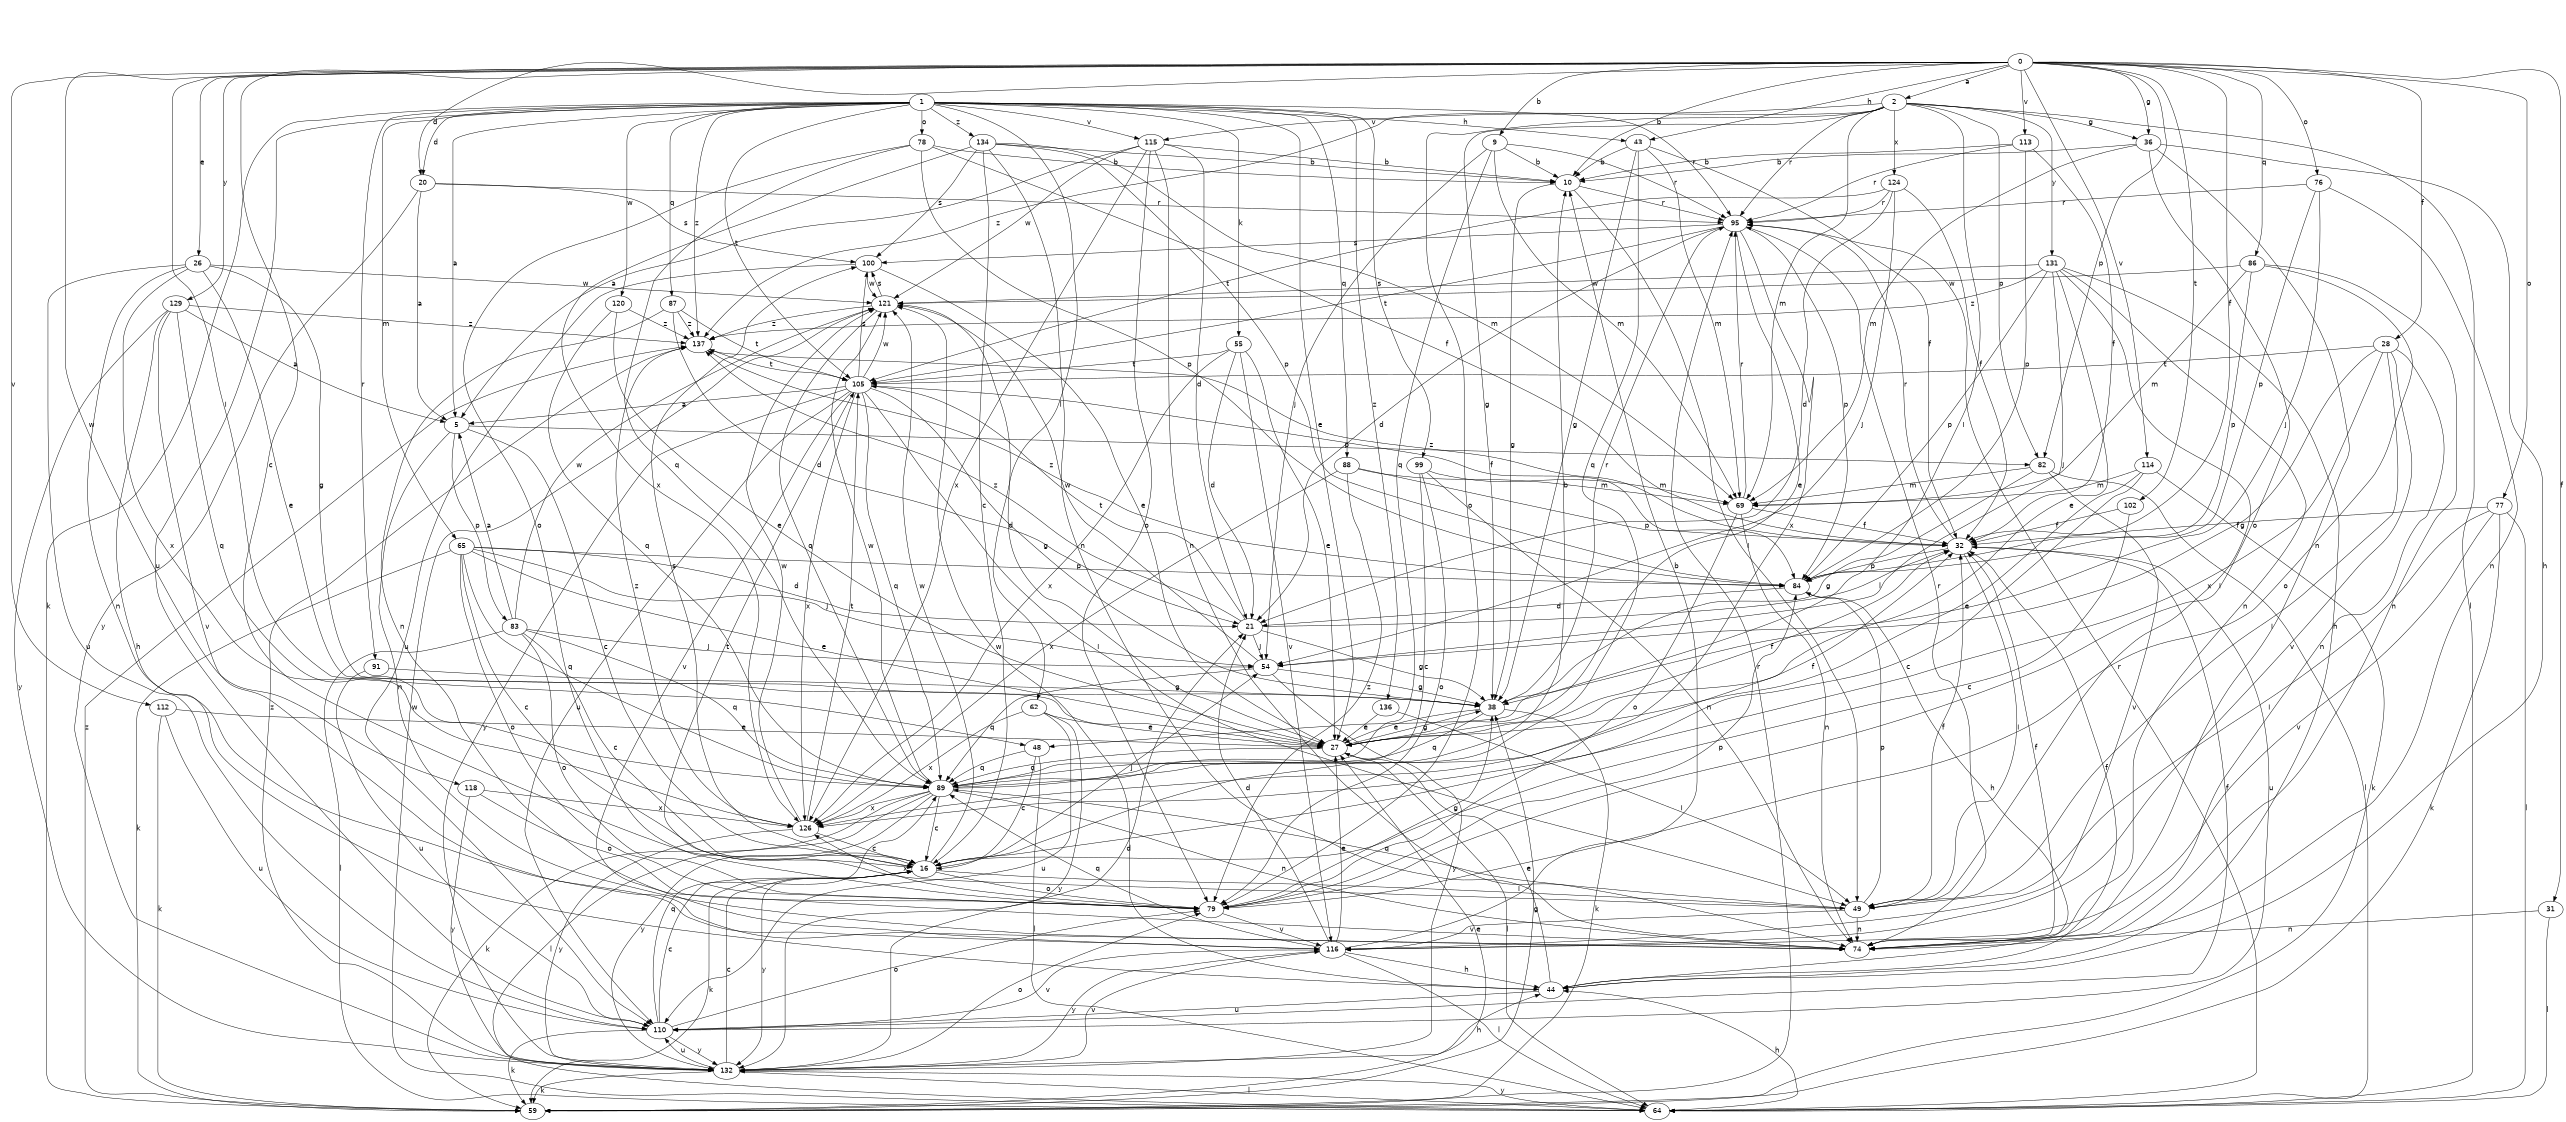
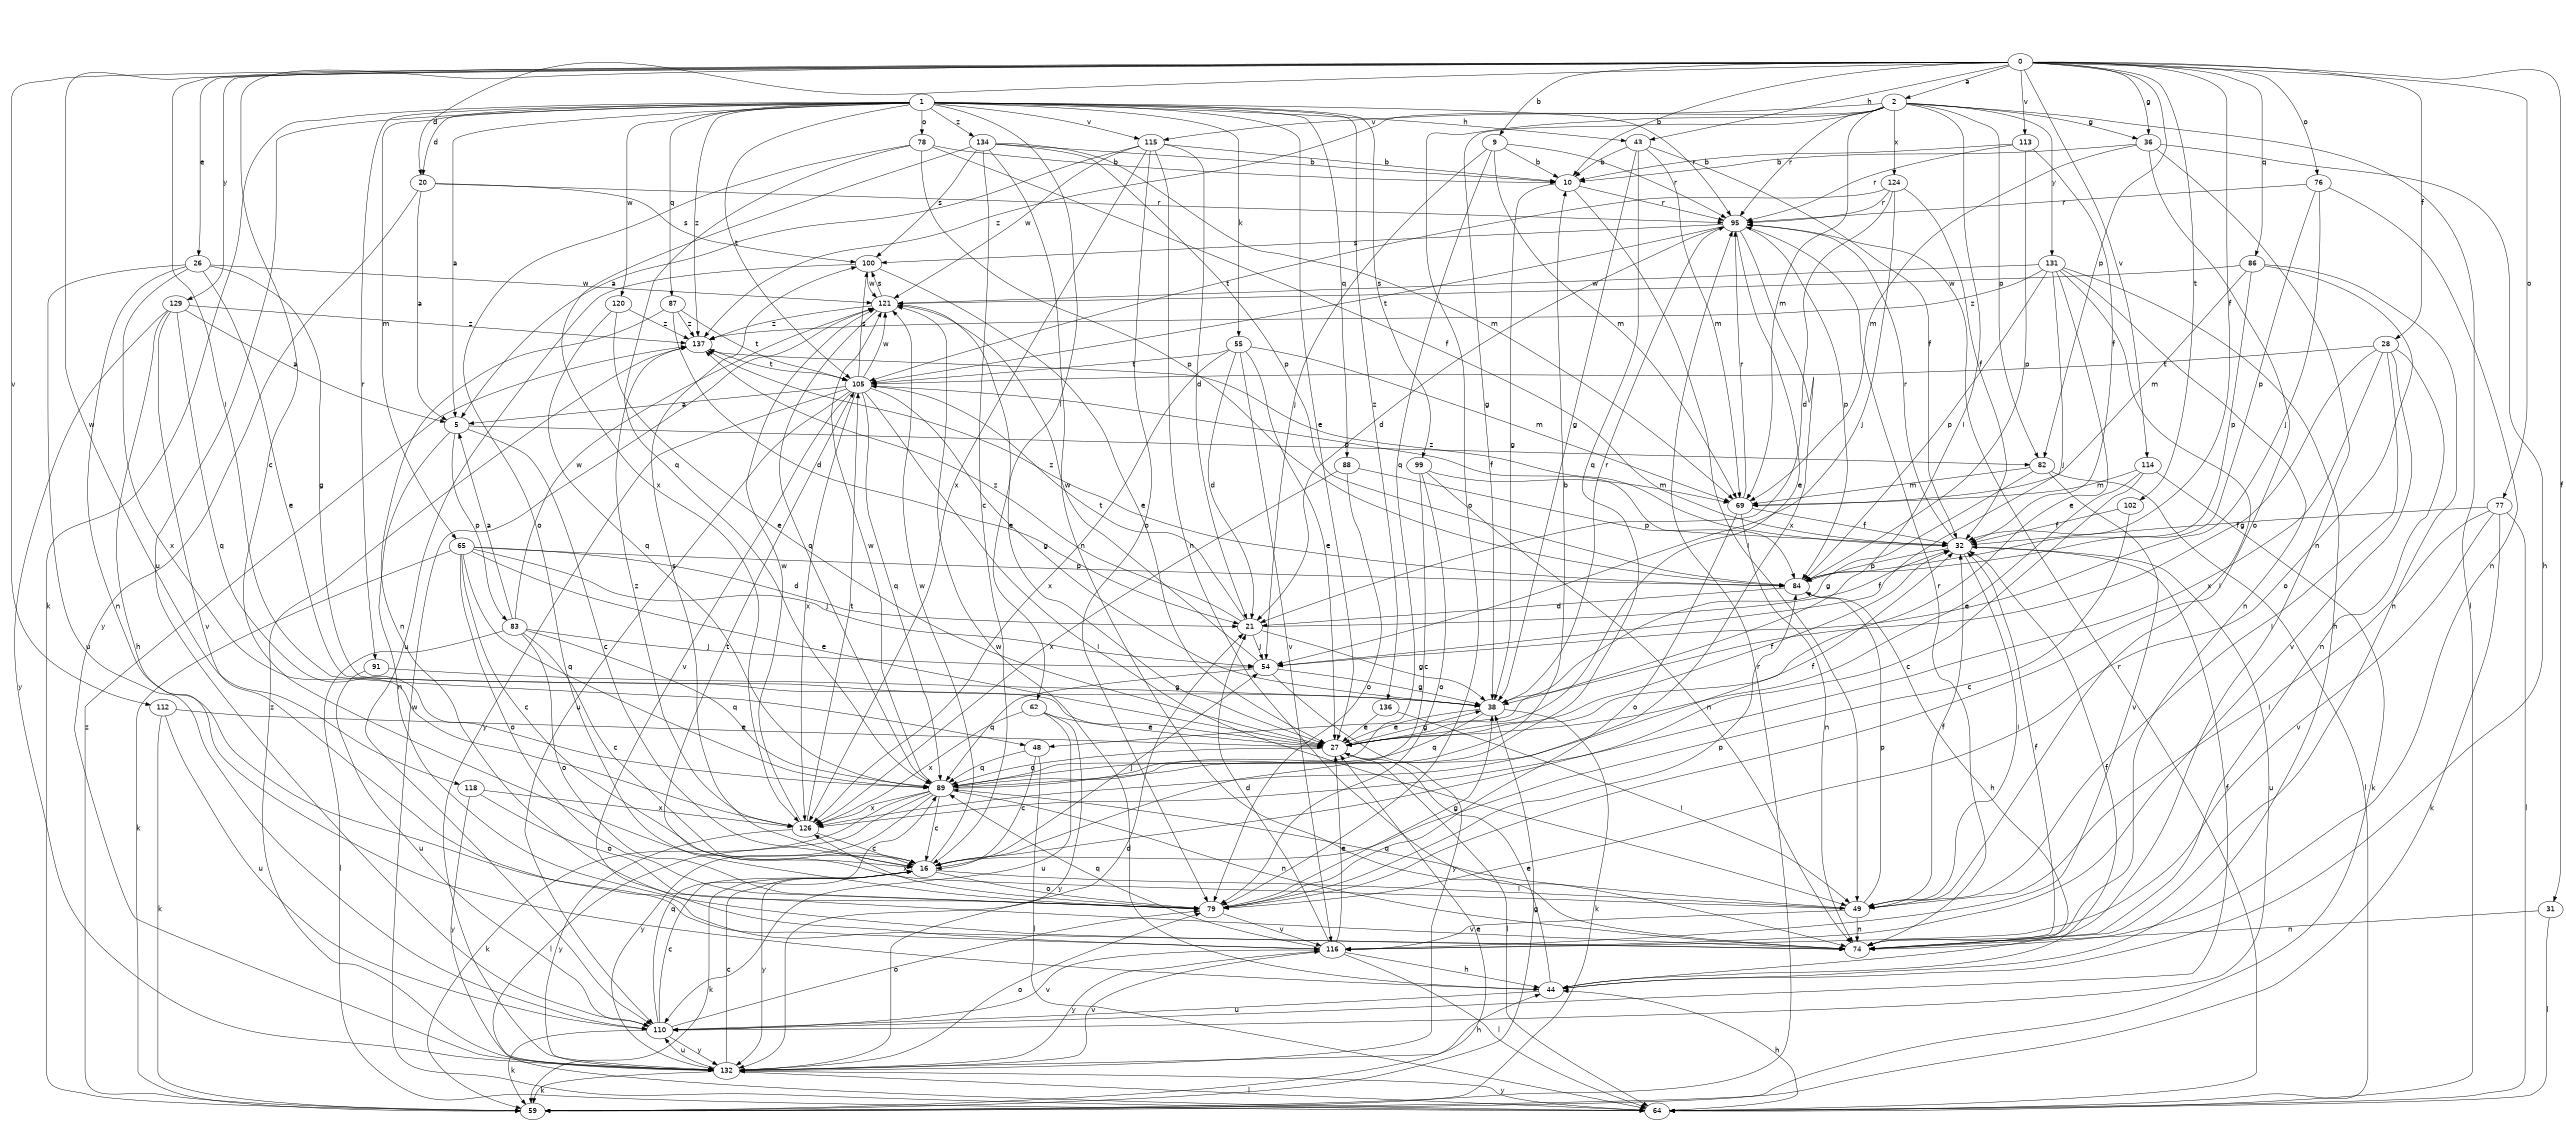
  strict digraph {
    fontname="DejaVu Sans"
    node [fontname="DejaVu Sans"]
    edge [fontname="DejaVu Sans"]
    0
    2
    9
    10
    16
    20
    26
    28
    31
    32
    36
    43
    48
    76
    77
    82
    86
    102
    112
    113
    114
    118
    129
    95
    115
    137
    38
    64
    69
    79
    124
    131
    54
    89
    49
    59
    100
    121
    132
    5
    27
    110
    74
    126
    105
    116
    84
    44
    1
    55
    62
    65
    78
    87
    88
    91
    99
    120
    134
    136
    83
    21
    0 -> 2 [label=a]
    0 -> 9 [label=b]
    0 -> 10 [label=b]
    0 -> 16 [label=c]
    0 -> 20 [label=d]
    0 -> 26 [label=e]
    0 -> 28 [label=f]
    0 -> 31 [label=f]
    0 -> 32 [label=f]
    0 -> 36 [label=g]
    0 -> 43 [label=h]
    0 -> 48 [label=i]
    0 -> 76 [label=o]
    0 -> 77 [label=o]
    0 -> 82 [label=p]
    0 -> 86 [label=q]
    0 -> 102 [label=t]
    0 -> 112 [label=v]
    0 -> 113 [label=v]
    0 -> 114 [label=v]
    0 -> 118 [label=w]
    0 -> 129 [label=y]
    2 -> 36 [label=g]
    2 -> 48 [label=i]
    2 -> 82 [label=p]
    2 -> 95 [label=r]
    2 -> 115 [label=v]
    2 -> 137 [label=z]
    2 -> 38 [label=g]
    2 -> 64 [label=l]
    2 -> 69 [label=m]
    2 -> 79 [label=o]
    2 -> 124 [label=x]
    2 -> 131 [label=y]
    9 -> 10 [label=b]
    9 -> 95 [label=r]
    9 -> 69 [label=m]
    9 -> 54 [label=j]
    9 -> 89 [label=q]
    10 -> 95 [label=r]
    10 -> 38 [label=g]
    10 -> 49 [label=i]
    16 -> 79 [label=o]
    16 -> 54 [label=j]
    16 -> 49 [label=i]
    16 -> 59 [label=k]
    16 -> 100 [label=s]
    16 -> 121 [label=w]
    16 -> 132 [label=y]
    20 -> 95 [label=r]
    20 -> 100 [label=s]
    20 -> 132 [label=y]
    20 -> 5 [label=a]
    26 -> 38 [label=g]
    26 -> 121 [label=w]
    26 -> 27 [label=e]
    26 -> 110 [label=u]
    26 -> 74 [label=n]
    26 -> 126 [label=x]
    28 -> 38 [label=g]
    28 -> 49 [label=i]
    28 -> 74 [label=n]
    28 -> 126 [label=x]
    28 -> 105 [label=t]
    28 -> 116 [label=v]
    31 -> 64 [label=l]
    31 -> 74 [label=n]
    32 -> 95 [label=r]
    32 -> 137 [label=z]
    32 -> 49 [label=i]
    32 -> 110 [label=u]
    32 -> 84 [label=p]
    36 -> 10 [label=b]
    36 -> 69 [label=m]
    36 -> 79 [label=o]
    36 -> 74 [label=n]
    36 -> 44 [label=h]
    43 -> 10 [label=b]
    43 -> 32 [label=f]
    43 -> 38 [label=g]
    43 -> 69 [label=m]
    43 -> 89 [label=q]
    48 -> 16 [label=c]
    48 -> 64 [label=l]
    48 -> 89 [label=q]
    76 -> 95 [label=r]
    76 -> 54 [label=j]
    76 -> 74 [label=n]
    76 -> 84 [label=p]
    77 -> 32 [label=f]
    77 -> 64 [label=l]
    77 -> 49 [label=i]
    77 -> 59 [label=k]
    77 -> 116 [label=v]
    82 -> 38 [label=g]
    82 -> 64 [label=l]
    82 -> 69 [label=m]
    82 -> 116 [label=v]
    86 -> 69 [label=m]
    86 -> 79 [label=o]
    86 -> 121 [label=w]
    86 -> 74 [label=n]
    86 -> 84 [label=p]
    102 -> 16 [label=c]
    102 -> 32 [label=f]
    112 -> 59 [label=k]
    112 -> 27 [label=e]
    112 -> 110 [label=u]
    113 -> 10 [label=b]
    113 -> 32 [label=f]
    113 -> 95 [label=r]
    113 -> 84 [label=p]
    114 -> 16 [label=c]
    114 -> 69 [label=m]
    114 -> 59 [label=k]
    114 -> 27 [label=e]
    118 -> 79 [label=o]
    118 -> 132 [label=y]
    118 -> 126 [label=x]
    129 -> 137 [label=z]
    129 -> 89 [label=q]
    129 -> 132 [label=y]
    129 -> 5 [label=a]
    129 -> 116 [label=v]
    129 -> 44 [label=h]
    95 -> 100 [label=s]
    95 -> 27 [label=e]
    95 -> 126 [label=x]
    95 -> 105 [label=t]
    95 -> 84 [label=p]
    95 -> 21 [label=d]
    115 -> 10 [label=b]
    115 -> 79 [label=o]
    115 -> 121 [label=w]
    115 -> 5 [label=a]
    115 -> 74 [label=n]
    115 -> 126 [label=x]
    115 -> 21 [label=d]
    137 -> 105 [label=t]
    38 -> 95 [label=r]
    38 -> 89 [label=q]
    38 -> 59 [label=k]
    38 -> 27 [label=e]
    64 -> 95 [label=r]
    64 -> 121 [label=w]
    64 -> 132 [label=y]
    64 -> 44 [label=h]
    69 -> 32 [label=f]
    69 -> 95 [label=r]
    69 -> 79 [label=o]
    69 -> 74 [label=n]
    79 -> 38 [label=g]
    79 -> 126 [label=x]
    79 -> 116 [label=v]
    79 -> 84 [label=p]
    124 -> 32 [label=f]
    124 -> 95 [label=r]
    124 -> 54 [label=j]
    124 -> 105 [label=t]
    124 -> 21 [label=d]
    131 -> 137 [label=z]
    131 -> 54 [label=j]
    131 -> 49 [label=i]
    131 -> 121 [label=w]
    131 -> 27 [label=e]
    131 -> 74 [label=n]
    131 -> 84 [label=p]
    131 -> 44 [label=h]
    54 -> 38 [label=g]
    54 -> 89 [label=q]
    54 -> 121 [label=w]
    54 -> 132 [label=y]
    89 -> 10 [label=b]
    89 -> 16 [label=c]
    89 -> 32 [label=f]
    89 -> 64 [label=l]
    89 -> 59 [label=k]
    89 -> 121 [label=w]
    89 -> 132 [label=y]
    89 -> 74 [label=n]
    89 -> 126 [label=x]
    49 -> 32 [label=f]
    49 -> 89 [label=q]
    49 -> 74 [label=n]
    49 -> 105 [label=t]
    49 -> 116 [label=v]
    49 -> 84 [label=p]
    59 -> 95 [label=r]
    59 -> 137 [label=z]
    59 -> 38 [label=g]
    59 -> 27 [label=e]
    100 -> 121 [label=w]
    100 -> 27 [label=e]
    100 -> 110 [label=u]
    121 -> 137 [label=z]
    121 -> 89 [label=q]
    121 -> 100 [label=s]
-   121 -> 27 [label=d]
+   121 -> 27 [label=e]
    132 -> 16 [label=c]
    132 -> 137 [label=z]
    132 -> 64 [label=l]
    132 -> 79 [label=o]
    132 -> 59 [label=k]
    132 -> 110 [label=u]
    132 -> 116 [label=v]
    132 -> 44 [label=h]
    132 -> 21 [label=d]
    5 -> 16 [label=c]
    5 -> 82 [label=p]
    5 -> 74 [label=n]
    5 -> 83 [label=p]
    27 -> 32 [label=f]
    27 -> 38 [label=g]
    27 -> 64 [label=l]
    27 -> 89 [label=q]
    110 -> 16 [label=c]
    110 -> 32 [label=f]
    110 -> 79 [label=o]
    110 -> 89 [label=q]
    110 -> 59 [label=k]
    110 -> 132 [label=y]
    110 -> 116 [label=v]
    74 -> 32 [label=f]
    74 -> 95 [label=r]
    126 -> 16 [label=c]
    126 -> 137 [label=z]
    126 -> 121 [label=w]
    126 -> 132 [label=y]
    126 -> 105 [label=t]
    105 -> 32 [label=f]
    105 -> 38 [label=g]
    105 -> 89 [label=q]
    105 -> 49 [label=i]
    105 -> 100 [label=s]
    105 -> 121 [label=w]
    105 -> 132 [label=y]
    105 -> 5 [label=a]
    105 -> 110 [label=u]
    105 -> 126 [label=x]
    105 -> 116 [label=v]
-   116 -> 10 [label=b]
    116 -> 64 [label=l]
    116 -> 89 [label=q]
    116 -> 132 [label=y]
    116 -> 27 [label=e]
    116 -> 44 [label=h]
    116 -> 21 [label=d]
    84 -> 137 [label=z]
    84 -> 44 [label=h]
    84 -> 21 [label=d]
    44 -> 32 [label=f]
    44 -> 121 [label=w]
    44 -> 27 [label=e]
    44 -> 110 [label=u]
    1 -> 20 [label=d]
    1 -> 43 [label=h]
    1 -> 95 [label=r]
    1 -> 115 [label=v]
    1 -> 137 [label=z]
    1 -> 59 [label=k]
    1 -> 5 [label=a]
    1 -> 27 [label=e]
    1 -> 110 [label=u]
    1 -> 105 [label=t]
    1 -> 55 [label=k]
    1 -> 62 [label=l]
    1 -> 65 [label=m]
    1 -> 78 [label=o]
    1 -> 87 [label=q]
    1 -> 88 [label=q]
    1 -> 91 [label=r]
    1 -> 99 [label=s]
    1 -> 120 [label=w]
    1 -> 134 [label=z]
    1 -> 136 [label=z]
-   88 -> 69 [label=m]
+   55 -> 69 [label=m]
    55 -> 27 [label=e]
    55 -> 126 [label=x]
    55 -> 105 [label=t]
    55 -> 116 [label=v]
    55 -> 21 [label=d]
    62 -> 132 [label=y]
    62 -> 27 [label=e]
    62 -> 110 [label=u]
    62 -> 126 [label=x]
    65 -> 16 [label=c]
    65 -> 79 [label=o]
    65 -> 54 [label=j]
    65 -> 89 [label=q]
    65 -> 59 [label=k]
    65 -> 27 [label=e]
    65 -> 84 [label=p]
    65 -> 21 [label=d]
    78 -> 10 [label=b]
    78 -> 32 [label=f]
    78 -> 79 [label=o]
    78 -> 89 [label=q]
    78 -> 84 [label=p]
    87 -> 137 [label=z]
    87 -> 74 [label=n]
    87 -> 105 [label=t]
    87 -> 21 [label=d]
-   88 -> 79 [label=z]
+   88 -> 79 [label=o]
    88 -> 126 [label=x]
    88 -> 84 [label=p]
    91 -> 38 [label=g]
    91 -> 110 [label=u]
    99 -> 16 [label=c]
    99 -> 69 [label=m]
    99 -> 79 [label=o]
    99 -> 74 [label=n]
    120 -> 137 [label=z]
    120 -> 89 [label=q]
    120 -> 27 [label=e]
    134 -> 10 [label=b]
    134 -> 16 [label=c]
    134 -> 69 [label=m]
    134 -> 100 [label=s]
    134 -> 74 [label=n]
    134 -> 126 [label=x]
    134 -> 84 [label=p]
    136 -> 49 [label=i]
    136 -> 27 [label=e]
    83 -> 16 [label=c]
    83 -> 64 [label=l]
    83 -> 79 [label=o]
    83 -> 54 [label=j]
    83 -> 89 [label=q]
    83 -> 121 [label=w]
    83 -> 5 [label=a]
-   21 -> 32 [label=l]
+   21 -> 32 [label=f]
    21 -> 137 [label=z]
    21 -> 38 [label=g]
    21 -> 54 [label=j]
    21 -> 105 [label=t]
  }
